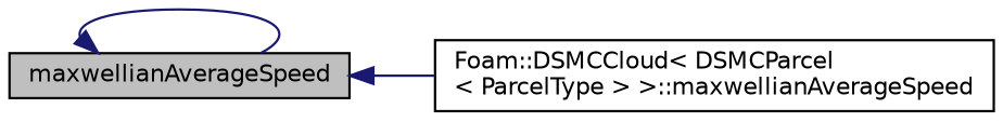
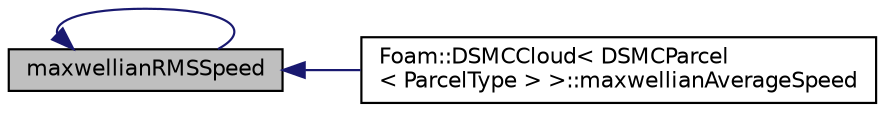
  digraph {
    rankdir=LR
    node [color=black fontname=Helvetica fontsize=10 shape=record]
    edge [color=midnightblue dir=back fontname=Helvetica fontsize=10 labelfontname=Helvetica labelfontsize=10 style=solid]
-   n1 [fillcolor=grey75 fontcolor=black height=0.2 label=maxwellianAverageSpeed style=filled width=0.4]
+   n1 [fillcolor=grey75 fontcolor=black height=0.2 label=maxwellianRMSSpeed style=filled width=0.4]
    n2 [height=0.2 label="Foam::DSMCCloud\< DSMCParcel\l\< ParcelType \> \>::maxwellianAverageSpeed" width=0.4]
    n1 -> n1
    n1 -> n2
  }
